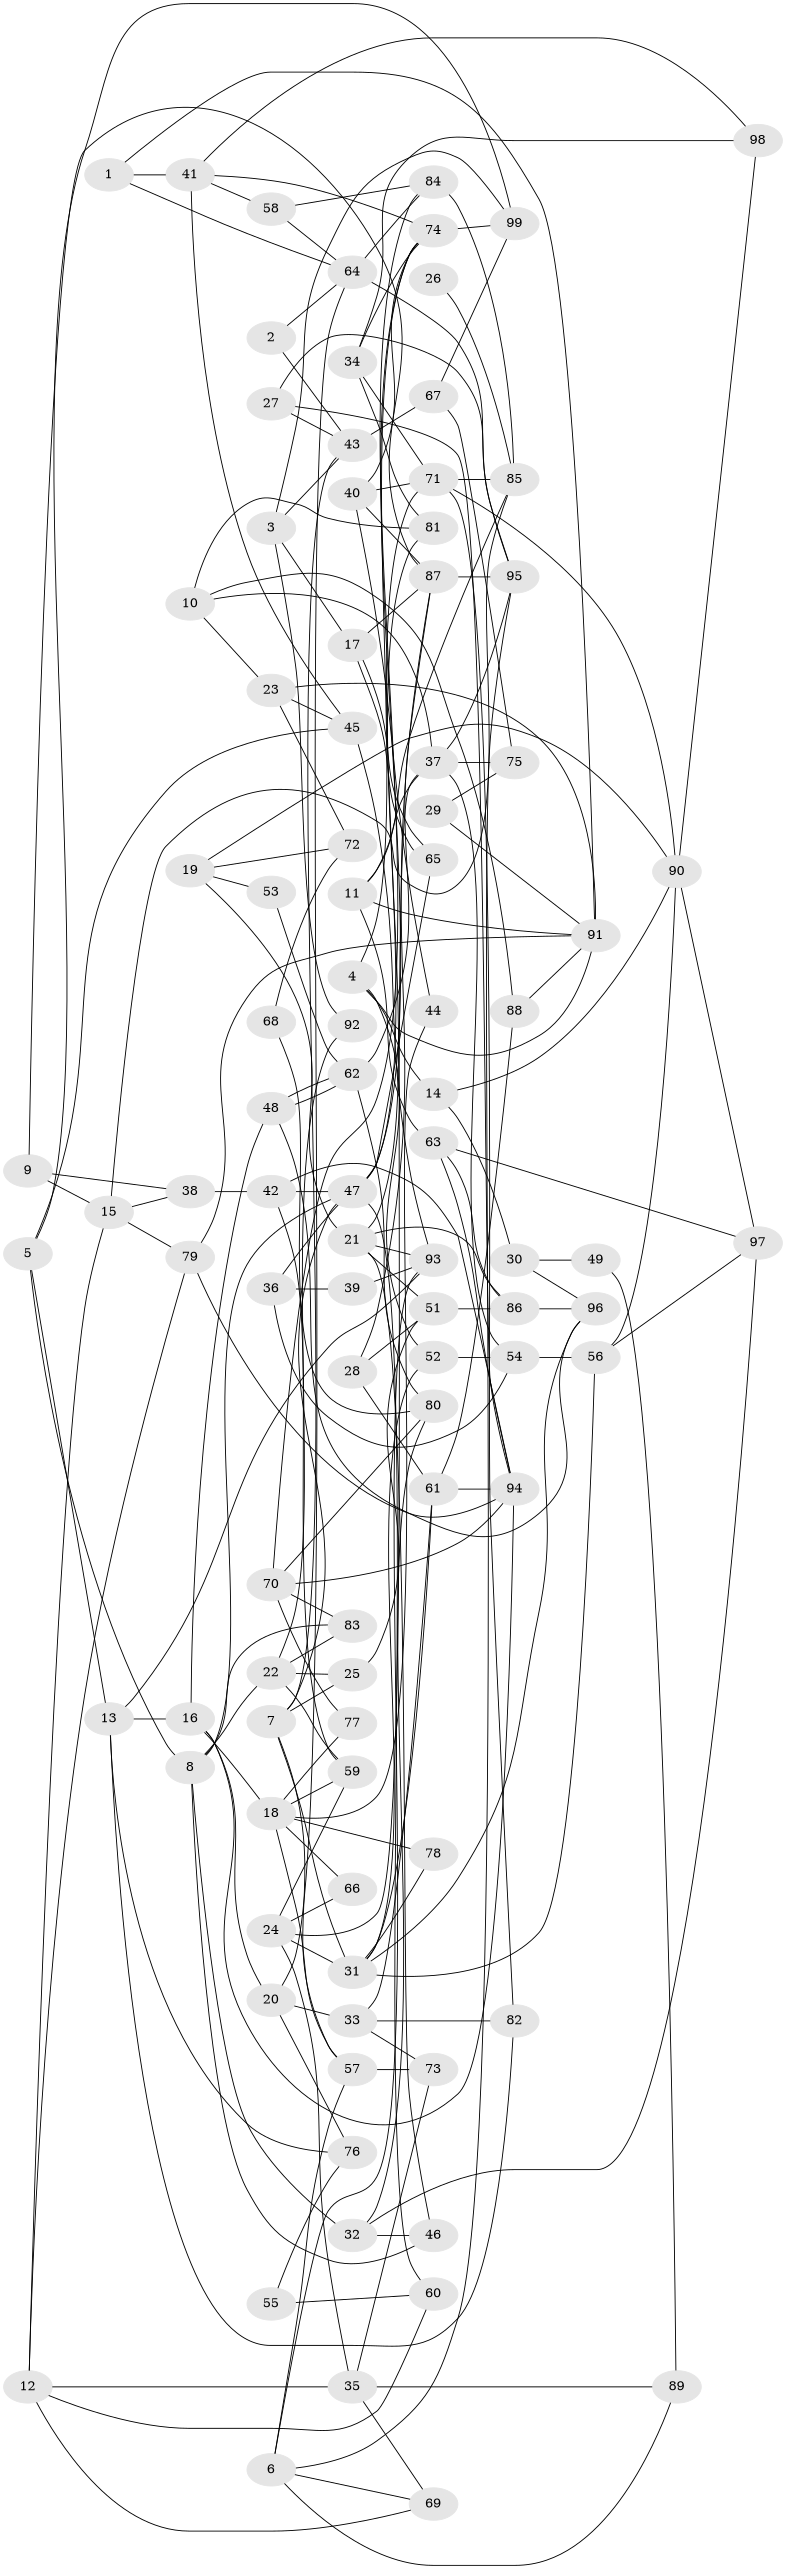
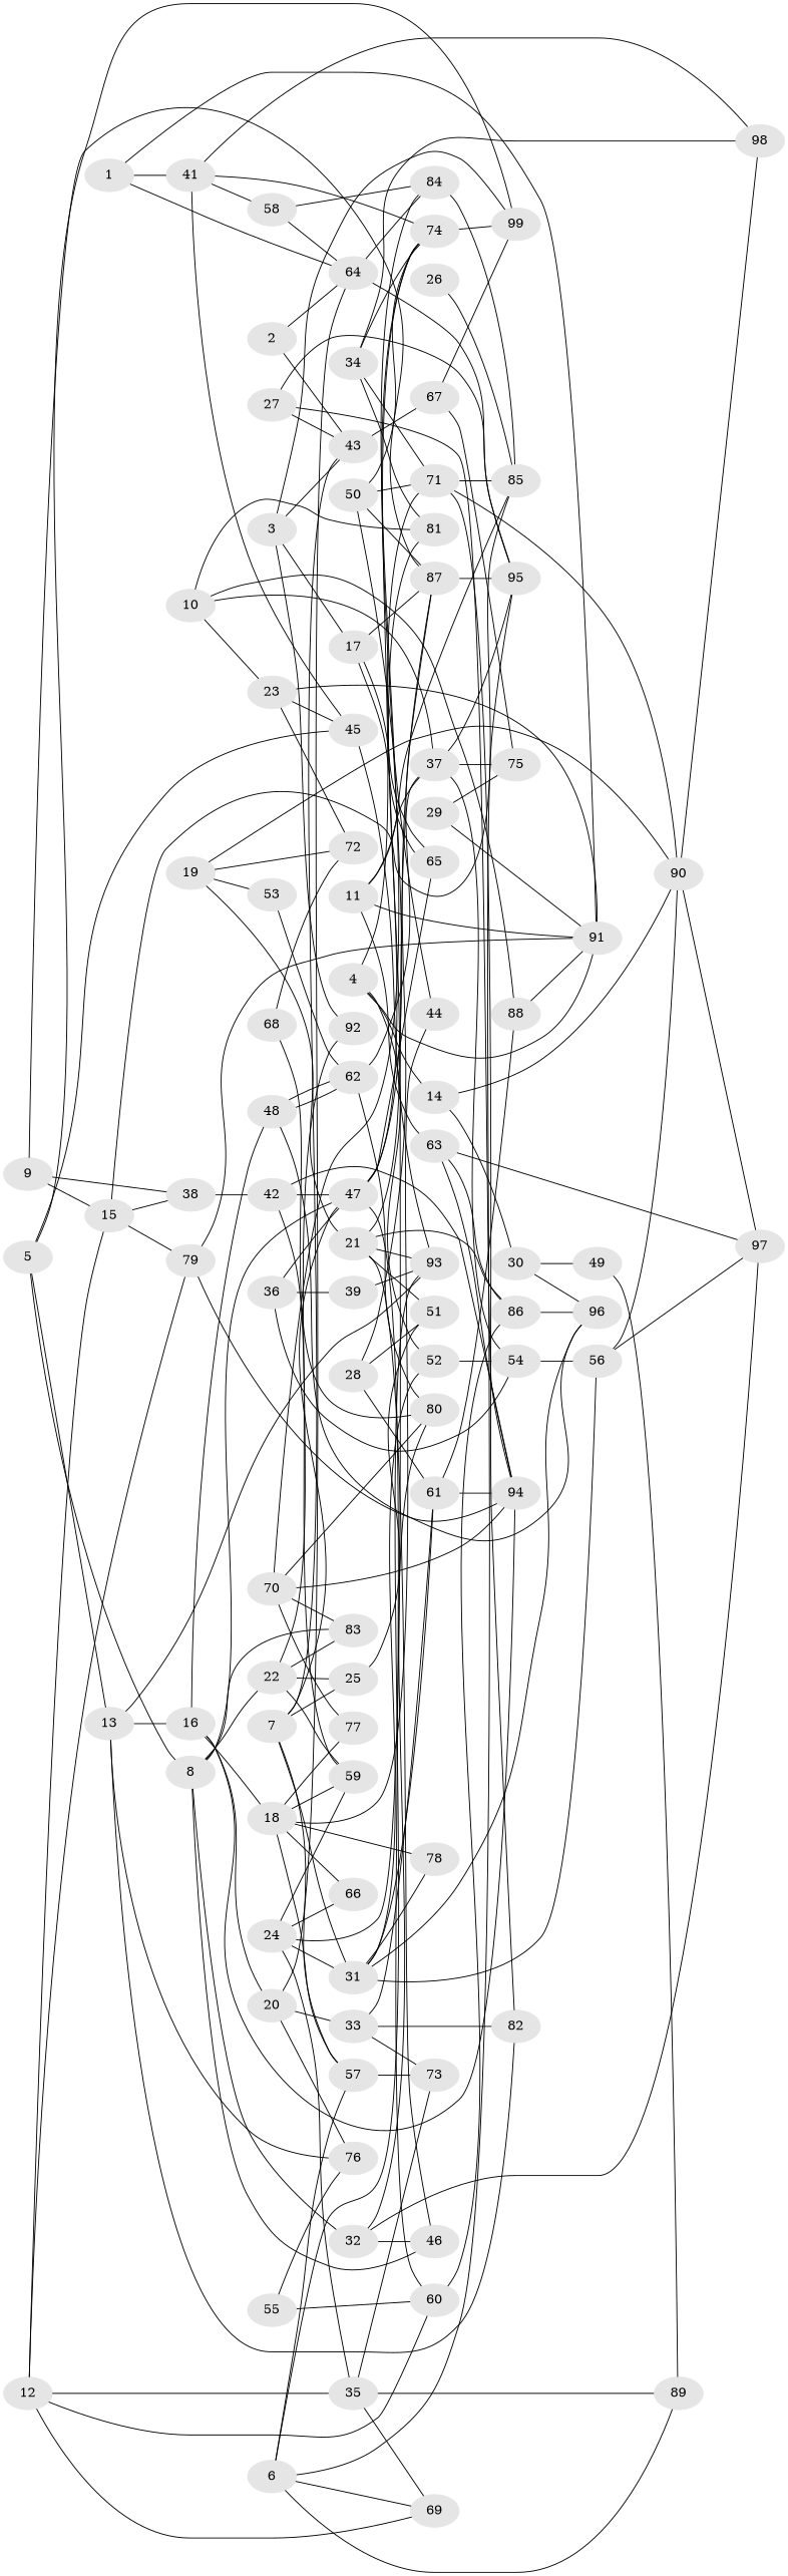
  graph {
    rankdir=LR
    node [color=gray90 style=filled]
    1
    41
    64
    91
    74
    45
    98
    58
    95
    84
    2
    43
    67
    3
    17
    92
    99
    87
    65
    4
    14
    52
    30
    90
    54
    5
    8
    13
    47
    22
    32
    46
    83
    93
    16
    76
    82
    79
    94
    6
    57
    69
    89
    73
    7
    25
    31
    51
    78
    61
    96
    56
    71
    60
    59
    80
    97
    9
    15
    38
    85
    42
    10
    23
    37
    81
    88
    72
    75
    11
    63
    86
    12
    35
    18
    20
    48
    49
    44
    66
    77
    33
    62
    19
    21
    53
    24
    26
    27
    28
    29
    34
    36
    39
-   40
+   40 [label=50]
    55
    68
    70
    1 -- 41
    1 -- 64
    1 -- 91
    41 -- 74
    41 -- 45
    41 -- 98
    41 -- 58
    64 -- 95
    64 -- 84
    74 -- 99
    45 -- 93
    58 -- 64
    58 -- 84
    84 -- 85
    2 -- 64
    2 -- 43
    43 -- 67
    67 -- 99
    67 -- 75
    3 -- 43
    3 -- 17
    3 -- 92
    3 -- 99
    17 -- 87
    17 -- 65
    17 -- 65
    87 -- 95
    4 -- 91
    4 -- 74
    4 -- 14
    4 -- 52
    14 -- 30
    14 -- 90
    52 -- 54
    30 -- 96
    30 -- 49
    90 -- 98
    90 -- 97
    54 -- 56
    5 -- 45
    5 -- 99
    5 -- 8
    5 -- 13
    8 -- 47
    8 -- 22
    8 -- 32
    8 -- 46
    8 -- 83
    13 -- 93
    13 -- 16
    13 -- 76
    13 -- 82
    47 -- 74
    47 -- 65
    47 -- 71
    47 -- 60
    22 -- 92
    22 -- 83
    22 -- 25
    22 -- 59
    32 -- 46
    32 -- 80
    32 -- 97
    16 -- 94
    16 -- 18
    16 -- 20
    16 -- 48
    79 -- 91
    79 -- 94
    6 -- 95
    6 -- 93
    6 -- 57
    6 -- 69
    6 -- 89
    57 -- 73
    7 -- 43
    7 -- 47
    7 -- 57
    7 -- 25
    7 -- 31
    25 -- 51
    31 -- 52
    31 -- 78
    31 -- 61
    31 -- 96
    31 -- 56
    61 -- 94
    61 -- 88
    56 -- 90
    56 -- 97
    71 -- 90
    71 -- 82
    71 -- 85
-   51 -- 86
+   60 -- 86
    9 -- 87
    9 -- 15
    9 -- 38
    15 -- 79
    15 -- 38
    15 -- 85
    38 -- 42
    42 -- 47
    42 -- 94
    42 -- 59
    10 -- 23
    10 -- 37
    10 -- 81
    10 -- 88
    23 -- 91
    23 -- 45
    23 -- 72
    37 -- 95
    37 -- 54
    37 -- 75
    88 -- 91
    11 -- 91
    11 -- 85
    11 -- 37
    11 -- 63
    63 -- 94
    63 -- 97
    63 -- 86
    86 -- 96
    12 -- 79
    12 -- 69
    12 -- 60
    12 -- 15
    12 -- 35
    35 -- 69
    35 -- 89
    35 -- 73
    18 -- 57
    18 -- 78
    18 -- 59
    18 -- 44
    18 -- 66
    18 -- 77
    20 -- 64
    20 -- 76
    20 -- 33
    48 -- 96
    48 -- 62
    48 -- 62
    49 -- 89
    33 -- 82
    33 -- 73
    33 -- 61
    62 -- 87
    62 -- 80
    19 -- 90
    19 -- 72
    19 -- 21
    19 -- 53
    21 -- 46
    21 -- 93
    21 -- 51
    21 -- 81
    21 -- 86
    53 -- 62
    24 -- 31
    24 -- 59
    24 -- 37
    24 -- 35
    24 -- 66
    26 -- 85
    27 -- 95
    27 -- 43
    27 -- 94
    28 -- 87
    28 -- 51
    28 -- 61
    29 -- 91
    29 -- 75
    34 -- 74
    34 -- 98
    34 -- 71
    34 -- 81
    36 -- 54
    36 -- 47
    36 -- 39
    39 -- 93
    40 -- 74
    40 -- 87
    40 -- 71
    40 -- 44
    55 -- 76
    55 -- 60
    68 -- 80
    68 -- 72
    70 -- 84
    70 -- 83
    70 -- 94
    70 -- 80
    70 -- 77
  }
